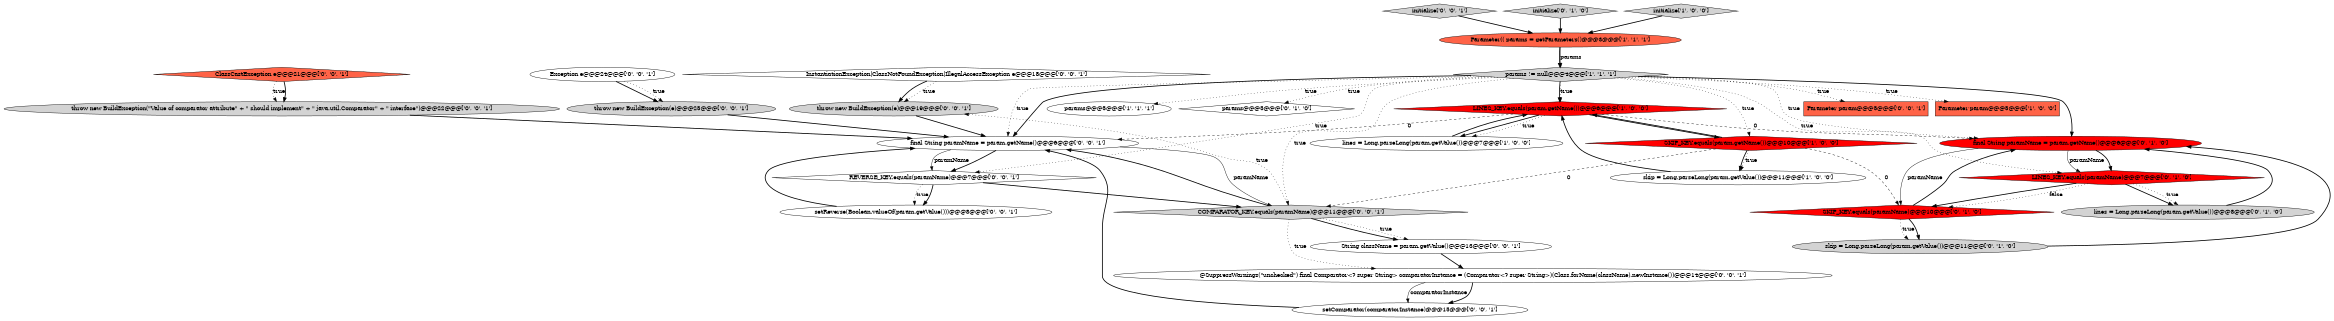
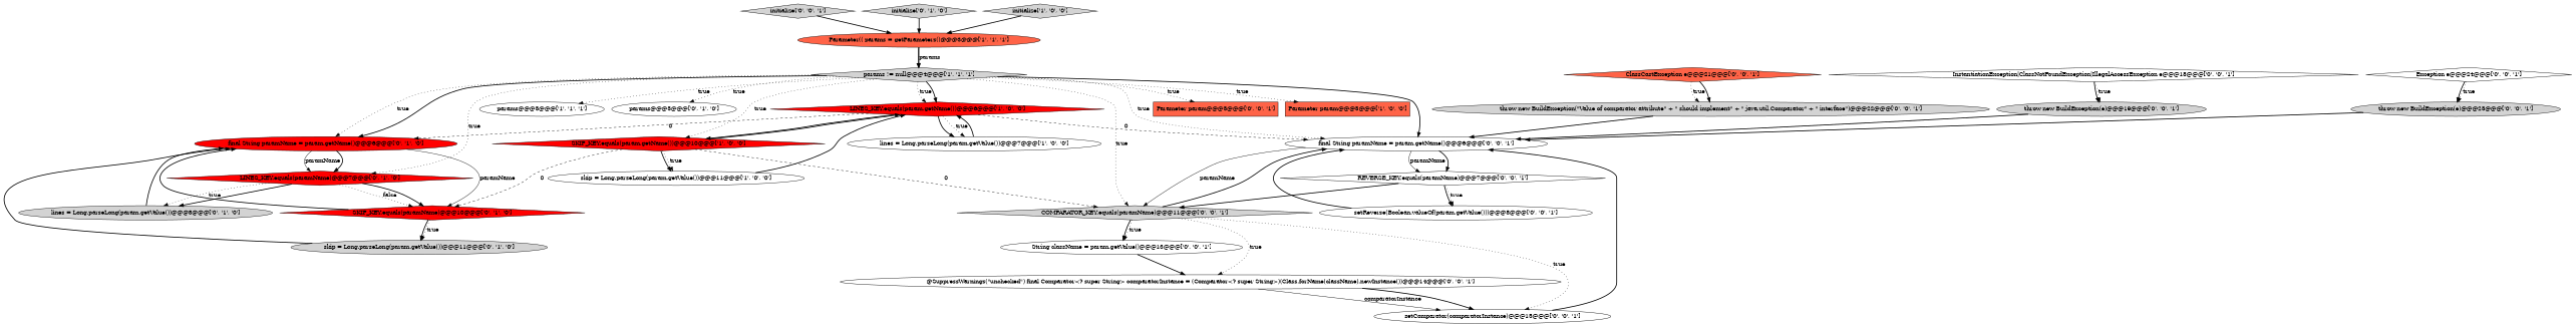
  digraph {
    node [fillcolor=white shape=ellipse style=filled]
    edge [style=bold]
    n1 [fillcolor=lightgray label="throw new BuildException(e)@@@19@@@['0', '0', '1']"]
    n2 [label="final String paramName = param.getName()@@@6@@@['0', '0', '1']"]
    n3 [fillcolor=lightgray label="COMPARATOR_KEY.equals(paramName)@@@11@@@['0', '0', '1']" shape=diamond]
    n4 [label="REVERSE_KEY.equals(paramName)@@@7@@@['0', '0', '1']" shape=diamond]
-   n5 [label="Exception e@@@24@@@['0', '0', '1']"]
+   n5 [label="Exception e@@@24@@@['0', '0', '1']" shape=diamond]
    n6 [fillcolor=lightgray label="throw new BuildException(e)@@@25@@@['0', '0', '1']"]
    n7 [fillcolor=lightgray label="params != null@@@4@@@['1', '1', '1']" shape=diamond]
    n8 [fillcolor=tomato label="Parameter param@@@5@@@['0', '0', '1']" shape=box]
    n9 [fillcolor=tomato label="Parameter param@@@5@@@['1', '0', '0']" shape=box]
    n10 [fillcolor=red label="LINES_KEY.equals(param.getName())@@@6@@@['1', '0', '0']" shape=diamond]
    n11 [fillcolor=red label="LINES_KEY.equals(paramName)@@@7@@@['0', '1', '0']" shape=diamond]
    n12 [label="params@@@5@@@['1', '1', '1']"]
-   n13 [label="params@@@5@@@['0', '1', '0']" shape=diamond]
+   n13 [label="params@@@5@@@['0', '1', '0']"]
    n14 [fillcolor=red label="final String paramName = param.getName()@@@6@@@['0', '1', '0']"]
    n15 [fillcolor=red label="SKIP_KEY.equals(param.getName())@@@10@@@['1', '0', '0']" shape=diamond]
    n16 [label="lines = Long.parseLong(param.getValue())@@@7@@@['1', '0', '0']"]
    n17 [fillcolor=red label="SKIP_KEY.equals(paramName)@@@10@@@['0', '1', '0']" shape=diamond]
    n18 [fillcolor=lightgray label="lines = Long.parseLong(param.getValue())@@@8@@@['0', '1', '0']"]
    n19 [label="String className = param.getValue()@@@13@@@['0', '0', '1']"]
    n20 [label="@SuppressWarnings(\"unchecked\") final Comparator<? super String> comparatorInstance = (Comparator<? super String>)(Class.forName(className).newInstance())@@@14@@@['0', '0', '1']"]
    n21 [label="setComparator(comparatorInstance)@@@15@@@['0', '0', '1']"]
    n22 [label="setReverse(Boolean.valueOf(param.getValue()))@@@8@@@['0', '0', '1']"]
    n23 [label="skip = Long.parseLong(param.getValue())@@@11@@@['1', '0', '0']"]
    n24 [fillcolor=lightgray label="skip = Long.parseLong(param.getValue())@@@11@@@['0', '1', '0']"]
    n25 [fillcolor=lightgray label="throw new BuildException(\"Value of comparator attribute\" + \" should implement\" + \" java.util.Comparator\" + \" interface\")@@@22@@@['0', '0', '1']"]
    n26 [fillcolor=lightgray label="initialize['0', '0', '1']" shape=diamond]
    n27 [fillcolor=tomato label="Parameter(( params = getParameters()@@@3@@@['1', '1', '1']"]
    n28 [label="InstantiationException|ClassNotFoundException|IllegalAccessException e@@@18@@@['0', '0', '1']" shape=diamond]
    n29 [fillcolor=lightgray label="initialize['0', '1', '0']" shape=diamond]
    n30 [fillcolor=tomato label="ClassCastException e@@@21@@@['0', '0', '1']" shape=diamond]
    n31 [fillcolor=lightgray label="initialize['1', '0', '0']" shape=diamond]
    n1 -> n2
    n2 -> n3 [label=paramName style=solid]
    n2 -> n4
    n2 -> n4 [label=paramName style=solid]
    n3 -> n2
    n3 -> n19
    n3 -> n19 [label=true style=dotted]
    n3 -> n20 [label=true style=dotted]
-   n3 -> n1 [label=true style=dotted]
+   n3 -> n21 [label=true style=dotted]
    n4 -> n3
    n4 -> n22 [label=true style=dotted]
    n4 -> n22
    n5 -> n6
    n5 -> n6 [label=true style=dotted]
    n6 -> n2
    n7 -> n2 [label=true style=dotted]
    n7 -> n2
    n7 -> n3 [label=true style=dotted]
-   n7 -> n4 [label=true style=dotted]
    n7 -> n8 [label=true style=dotted]
    n7 -> n9 [label=true style=dotted]
    n7 -> n10 [label=true style=dotted]
    n7 -> n10
    n7 -> n11 [label=true style=dotted]
    n7 -> n12 [label=true style=dotted]
    n7 -> n13 [label=true style=dotted]
    n7 -> n14
    n7 -> n14 [label=true style=dotted]
    n7 -> n15 [label=true style=dotted]
    n10 -> n2 [label=0 style=dashed]
    n10 -> n14 [label=0 style=dashed]
    n10 -> n15
    n10 -> n16
    n10 -> n16 [label=true style=dotted]
    n11 -> n17 [label=false style=dotted]
    n11 -> n17
    n11 -> n18
    n11 -> n18 [label=true style=dotted]
    n14 -> n11
    n14 -> n11 [label=paramName style=solid]
    n14 -> n17 [label=paramName style=solid]
    n15 -> n3 [label=0 style=dashed]
    n15 -> n10
    n15 -> n17 [label=0 style=dashed]
    n15 -> n23
    n15 -> n23 [label=true style=dotted]
    n16 -> n10
    n17 -> n14
    n17 -> n24 [label=true style=dotted]
    n17 -> n24
    n18 -> n14
    n19 -> n20
    n20 -> n21 [label=comparatorInstance style=solid]
    n20 -> n21
    n21 -> n2
    n22 -> n2
    n23 -> n10
    n24 -> n14
    n25 -> n2
    n26 -> n27
    n27 -> n7
    n27 -> n7 [label=params style=solid]
    n28 -> n1
    n28 -> n1 [label=true style=dotted]
    n29 -> n27
    n30 -> n25 [label=true style=dotted]
    n30 -> n25
    n31 -> n27
  }
